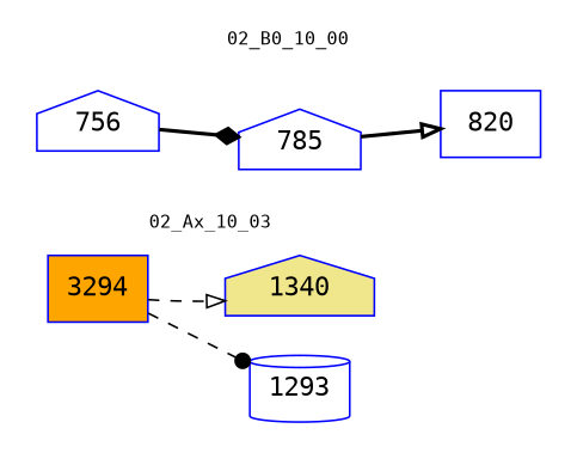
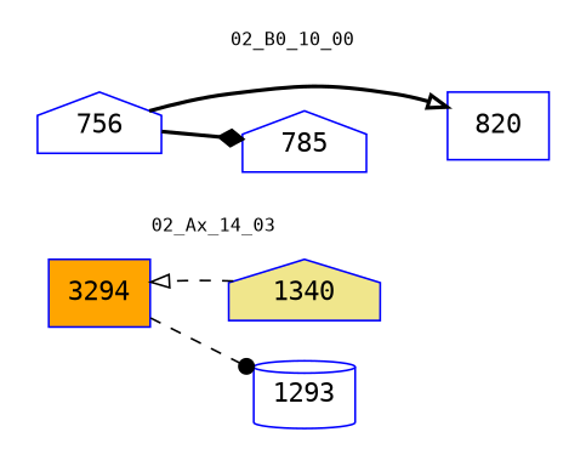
  digraph {
    fontname="DejaVu Sans Mono"
    rankdir=LR
    node [color=blue fillcolor=white fontname="DejaVu Sans Mono" shape=house style=filled]
    edge [arrowhead=onormal color=black fontname="DejaVu Sans Mono" style=dashed]
    n1 [fillcolor=orange label=3294 shape=box]
    n2 [label=1293 shape=cylinder]
    n3 [fillcolor=khaki label=1340]
    n4 [label=756]
    n5 [label=785]
    n6 [label=820 shape=box]
    subgraph cluster_1 {
      color=white
      fontsize=10
-     label="02_Ax_10_03"
+     label="02_Ax_14_03"
      n1
      n2
      n3
    }
    subgraph cluster_2 {
      color=white
      fontsize=10
      label="02_B0_10_00"
      n4
      n5
      n6
    }
    n1 -> n2 [arrowhead=dot]
-   n1 -> n3
+   n3 -> n1
    n4 -> n5 [arrowhead=diamond style=bold]
-   n5 -> n6 [style=bold]
+   n4 -> n6 [style=bold]
  }
